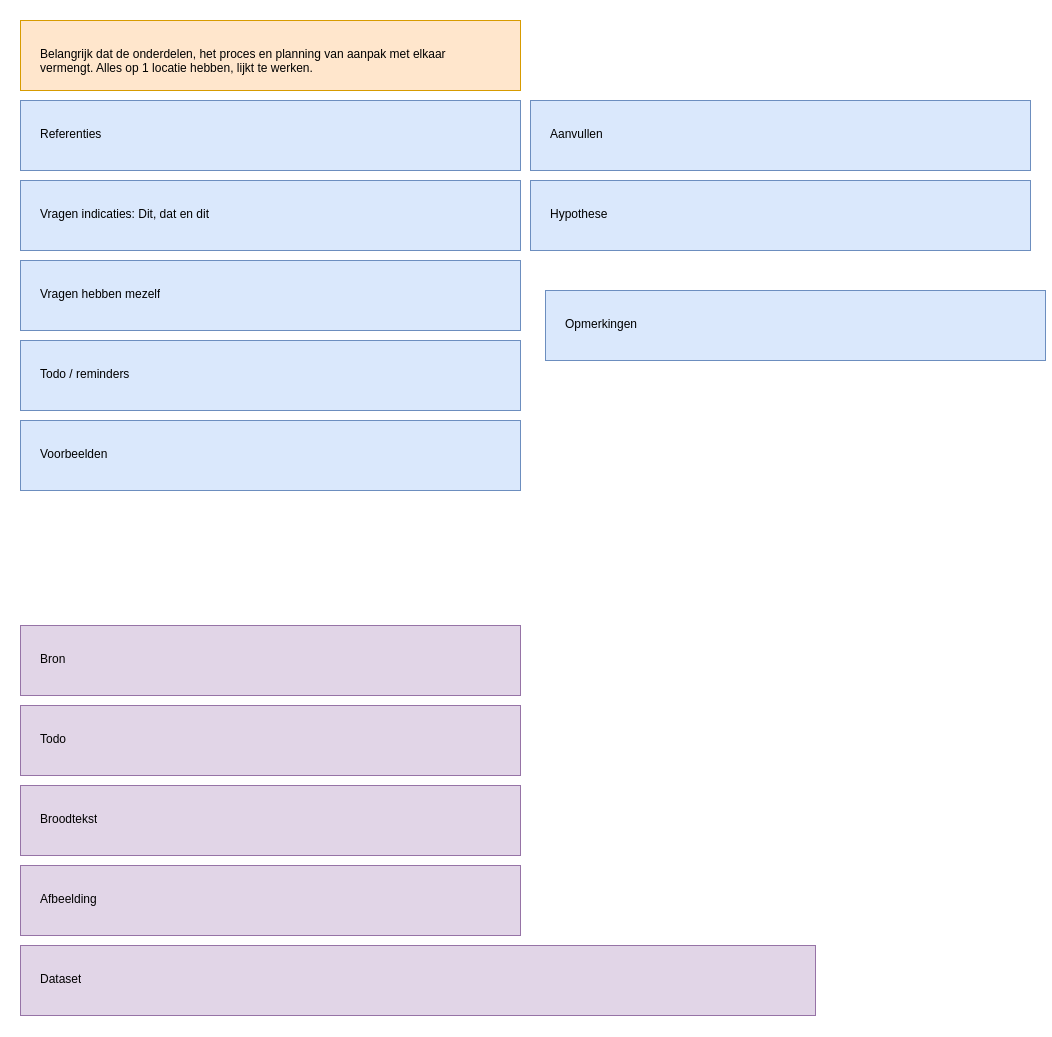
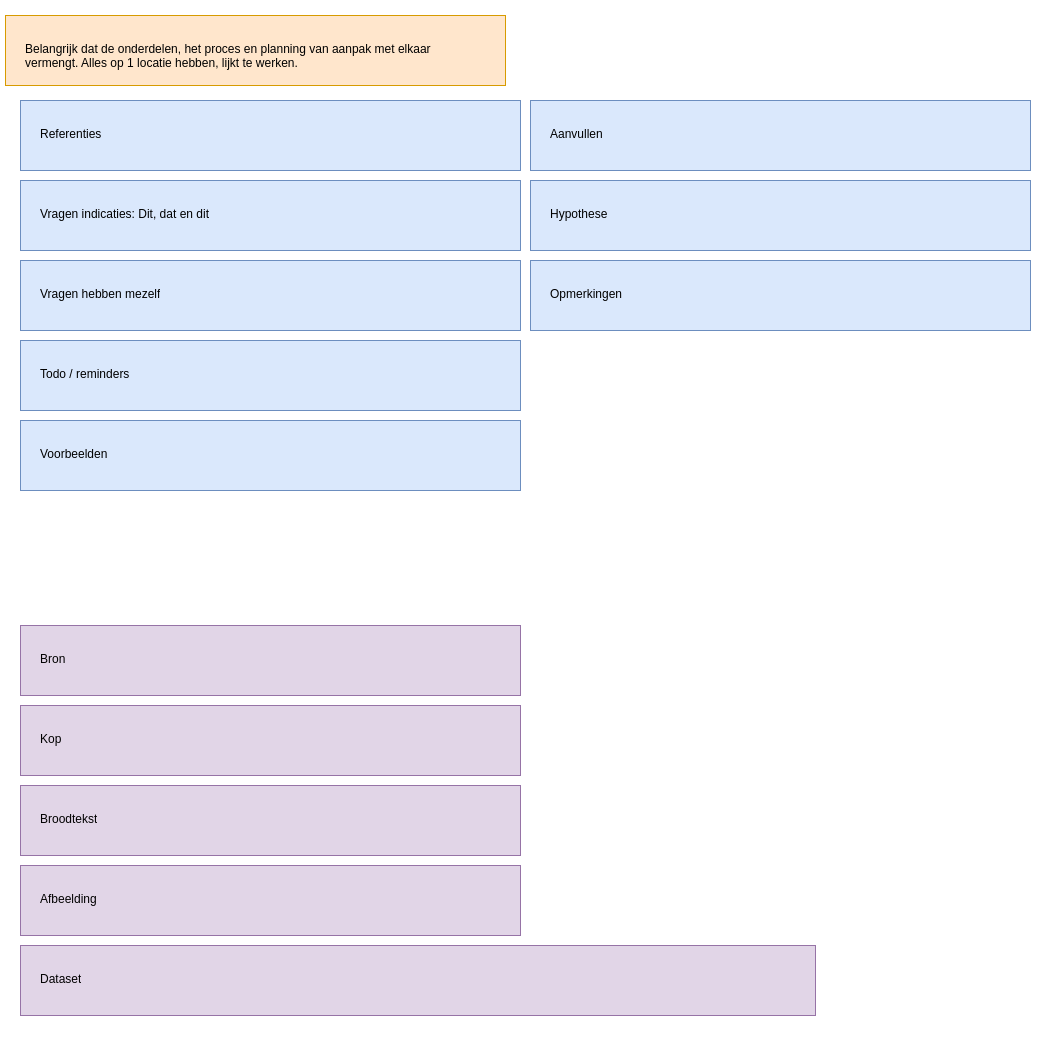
  <mxCell id="0" />
  <mxCell id="1" parent="0" />
  <mxCell id="2" value="&lt;span id=&quot;docs-internal-guid-30df9070-7fff-03b2-cffd-e66a05f287d5&quot;&gt;&lt;p&gt;&lt;span title=&quot;Laatst toegevoegde bron&quot;&gt;Referenties&lt;/span&gt;&lt;br&gt;&lt;/p&gt;&lt;/span&gt;" style="text;html=1;strokeColor=#6c8ebf;fillColor=#dae8fc;spacingLeft=10;spacingRight=10;whiteSpace=wrap;overflow=hidden;rotatable=0;points=[[0,0.5],[1,0.5]];portConstraint=eastwest;spacing=10;" vertex="1" parent="1"><mxGeometry x="20" y="100" width="500" height="70" as="geometry" /></mxCell>
  <mxCell id="3" value="&lt;span id=&quot;docs-internal-guid-30df9070-7fff-03b2-cffd-e66a05f287d5&quot;&gt;&lt;p&gt;&lt;span title=&quot;Laatst toegevoegde bron&quot;&gt;Vragen indicaties: Dit, dat en dit&lt;/span&gt;&lt;br&gt;&lt;/p&gt;&lt;/span&gt;" style="text;html=1;strokeColor=#6c8ebf;fillColor=#dae8fc;spacingLeft=10;spacingRight=10;whiteSpace=wrap;overflow=hidden;rotatable=0;points=[[0,0.5],[1,0.5]];portConstraint=eastwest;spacing=10;" vertex="1" parent="1"><mxGeometry x="20" y="180" width="500" height="70" as="geometry" /></mxCell>
  <mxCell id="4" value="&lt;span id=&quot;docs-internal-guid-30df9070-7fff-03b2-cffd-e66a05f287d5&quot;&gt;&lt;p&gt;&lt;span title=&quot;Laatst toegevoegde bron&quot;&gt;Vragen hebben mezelf&lt;/span&gt;&lt;br&gt;&lt;/p&gt;&lt;/span&gt;" style="text;html=1;strokeColor=#6c8ebf;fillColor=#dae8fc;spacingLeft=10;spacingRight=10;whiteSpace=wrap;overflow=hidden;rotatable=0;points=[[0,0.5],[1,0.5]];portConstraint=eastwest;spacing=10;" vertex="1" parent="1"><mxGeometry x="20" y="260" width="500" height="70" as="geometry" /></mxCell>
  <mxCell id="5" value="&lt;span id=&quot;docs-internal-guid-30df9070-7fff-03b2-cffd-e66a05f287d5&quot;&gt;&lt;p&gt;&lt;span title=&quot;Laatst toegevoegde bron&quot;&gt;Todo / reminders&lt;/span&gt;&lt;br&gt;&lt;/p&gt;&lt;/span&gt;" style="text;html=1;strokeColor=#6c8ebf;fillColor=#dae8fc;spacingLeft=10;spacingRight=10;whiteSpace=wrap;overflow=hidden;rotatable=0;points=[[0,0.5],[1,0.5]];portConstraint=eastwest;spacing=10;" vertex="1" parent="1"><mxGeometry x="20" y="340" width="500" height="70" as="geometry" /></mxCell>
  <mxCell id="6" value="&lt;span id=&quot;docs-internal-guid-30df9070-7fff-03b2-cffd-e66a05f287d5&quot;&gt;&lt;p&gt;&lt;span title=&quot;Laatst toegevoegde bron&quot;&gt;Voorbeelden&lt;/span&gt;&lt;br&gt;&lt;/p&gt;&lt;/span&gt;" style="text;html=1;strokeColor=#6c8ebf;fillColor=#dae8fc;spacingLeft=10;spacingRight=10;whiteSpace=wrap;overflow=hidden;rotatable=0;points=[[0,0.5],[1,0.5]];portConstraint=eastwest;spacing=10;" vertex="1" parent="1"><mxGeometry x="20" y="420" width="500" height="70" as="geometry" /></mxCell>
  <mxCell id="7" value="&lt;span id=&quot;docs-internal-guid-30df9070-7fff-03b2-cffd-e66a05f287d5&quot;&gt;&lt;p&gt;&lt;span title=&quot;Laatst toegevoegde bron&quot;&gt;Bron&lt;/span&gt;&lt;br&gt;&lt;/p&gt;&lt;/span&gt;" style="text;html=1;strokeColor=#9673a6;fillColor=#e1d5e7;spacingLeft=10;spacingRight=10;whiteSpace=wrap;overflow=hidden;rotatable=0;points=[[0,0.5],[1,0.5]];portConstraint=eastwest;spacing=10;" vertex="1" parent="1"><mxGeometry x="20" y="625" width="500" height="70" as="geometry" /></mxCell>
- <mxCell id="8" value="&lt;span id=&quot;docs-internal-guid-30df9070-7fff-03b2-cffd-e66a05f287d5&quot;&gt;&lt;p&gt;&lt;span title=&quot;Laatst toegevoegde bron&quot;&gt;Todo&lt;/span&gt;&lt;br&gt;&lt;/p&gt;&lt;/span&gt;" style="text;html=1;strokeColor=#9673a6;fillColor=#e1d5e7;spacingLeft=10;spacingRight=10;whiteSpace=wrap;overflow=hidden;rotatable=0;points=[[0,0.5],[1,0.5]];portConstraint=eastwest;spacing=10;" vertex="1" parent="1"><mxGeometry x="20" y="705" width="500" height="70" as="geometry" /></mxCell>
+ <mxCell id="8" value="&lt;span id=&quot;docs-internal-guid-30df9070-7fff-03b2-cffd-e66a05f287d5&quot;&gt;&lt;p&gt;&lt;span title=&quot;Laatst toegevoegde bron&quot;&gt;Kop&lt;/span&gt;&lt;br&gt;&lt;/p&gt;&lt;/span&gt;" style="text;html=1;strokeColor=#9673a6;fillColor=#e1d5e7;spacingLeft=10;spacingRight=10;whiteSpace=wrap;overflow=hidden;rotatable=0;points=[[0,0.5],[1,0.5]];portConstraint=eastwest;spacing=10;" vertex="1" parent="1"><mxGeometry x="20" y="705" width="500" height="70" as="geometry" /></mxCell>
  <mxCell id="9" value="&lt;span id=&quot;docs-internal-guid-30df9070-7fff-03b2-cffd-e66a05f287d5&quot;&gt;&lt;p&gt;&lt;span title=&quot;Laatst toegevoegde bron&quot;&gt;Broodtekst&lt;/span&gt;&lt;br&gt;&lt;/p&gt;&lt;/span&gt;" style="text;html=1;strokeColor=#9673a6;fillColor=#e1d5e7;spacingLeft=10;spacingRight=10;whiteSpace=wrap;overflow=hidden;rotatable=0;points=[[0,0.5],[1,0.5]];portConstraint=eastwest;spacing=10;" vertex="1" parent="1"><mxGeometry x="20" y="785" width="500" height="70" as="geometry" /></mxCell>
  <mxCell id="10" value="&lt;span id=&quot;docs-internal-guid-30df9070-7fff-03b2-cffd-e66a05f287d5&quot;&gt;&lt;p&gt;&lt;span title=&quot;Laatst toegevoegde bron&quot;&gt;Afbeelding&lt;/span&gt;&lt;br&gt;&lt;/p&gt;&lt;/span&gt;" style="text;html=1;strokeColor=#9673a6;fillColor=#e1d5e7;spacingLeft=10;spacingRight=10;whiteSpace=wrap;overflow=hidden;rotatable=0;points=[[0,0.5],[1,0.5]];portConstraint=eastwest;spacing=10;" vertex="1" parent="1"><mxGeometry x="20" y="865" width="500" height="70" as="geometry" /></mxCell>
  <mxCell id="11" value="&lt;span id=&quot;docs-internal-guid-30df9070-7fff-03b2-cffd-e66a05f287d5&quot;&gt;&lt;p&gt;&lt;span title=&quot;Laatst toegevoegde bron&quot;&gt;Dataset&lt;/span&gt;&lt;br&gt;&lt;/p&gt;&lt;/span&gt;" style="text;html=1;strokeColor=#9673a6;fillColor=#e1d5e7;spacingLeft=10;spacingRight=10;whiteSpace=wrap;overflow=hidden;rotatable=0;points=[[0,0.5],[1,0.5]];portConstraint=eastwest;spacing=10;" vertex="1" parent="1"><mxGeometry x="20" y="945" width="795" height="70" as="geometry" /></mxCell>
  <mxCell id="12" value="&lt;span id=&quot;docs-internal-guid-30df9070-7fff-03b2-cffd-e66a05f287d5&quot;&gt;&lt;p&gt;&lt;span title=&quot;Laatst toegevoegde bron&quot;&gt;Aanvullen&lt;/span&gt;&lt;br&gt;&lt;/p&gt;&lt;/span&gt;" style="text;html=1;strokeColor=#6c8ebf;fillColor=#dae8fc;spacingLeft=10;spacingRight=10;whiteSpace=wrap;overflow=hidden;rotatable=0;points=[[0,0.5],[1,0.5]];portConstraint=eastwest;spacing=10;" vertex="1" parent="1"><mxGeometry x="530" y="100" width="500" height="70" as="geometry" /></mxCell>
  <mxCell id="13" value="&lt;span id=&quot;docs-internal-guid-30df9070-7fff-03b2-cffd-e66a05f287d5&quot;&gt;&lt;p&gt;&lt;span title=&quot;Laatst toegevoegde bron&quot;&gt;Hypothese&lt;/span&gt;&lt;br&gt;&lt;/p&gt;&lt;/span&gt;" style="text;html=1;strokeColor=#6c8ebf;fillColor=#dae8fc;spacingLeft=10;spacingRight=10;whiteSpace=wrap;overflow=hidden;rotatable=0;points=[[0,0.5],[1,0.5]];portConstraint=eastwest;spacing=10;" vertex="1" parent="1"><mxGeometry x="530" y="180" width="500" height="70" as="geometry" /></mxCell>
- <mxCell id="14" value="&lt;span id=&quot;docs-internal-guid-30df9070-7fff-03b2-cffd-e66a05f287d5&quot;&gt;&lt;p&gt;&lt;span title=&quot;Laatst toegevoegde bron&quot;&gt;Belangrijk dat de onderdelen, het proces en planning van aanpak met elkaar vermengt. Alles op 1 locatie hebben, lijkt te werken.&amp;nbsp;&lt;/span&gt;&lt;br&gt;&lt;/p&gt;&lt;/span&gt;" style="text;html=1;strokeColor=#d79b00;fillColor=#ffe6cc;spacingLeft=10;spacingRight=10;whiteSpace=wrap;overflow=hidden;rotatable=0;points=[[0,0.5],[1,0.5]];portConstraint=eastwest;spacing=10;" vertex="1" parent="1"><mxGeometry x="20" y="20" width="500" height="70" as="geometry" /></mxCell>
- <mxCell id="15" value="&lt;span id=&quot;docs-internal-guid-30df9070-7fff-03b2-cffd-e66a05f287d5&quot;&gt;&lt;p&gt;&lt;span title=&quot;Laatst toegevoegde bron&quot;&gt;Opmerkingen&lt;/span&gt;&lt;br&gt;&lt;/p&gt;&lt;/span&gt;" style="text;html=1;strokeColor=#6c8ebf;fillColor=#dae8fc;spacingLeft=10;spacingRight=10;whiteSpace=wrap;overflow=hidden;rotatable=0;points=[[0,0.5],[1,0.5]];portConstraint=eastwest;spacing=10;" vertex="1" parent="1"><mxGeometry x="545" y="290" width="500" height="70" as="geometry" /></mxCell>
+ <mxCell id="14" value="&lt;span id=&quot;docs-internal-guid-30df9070-7fff-03b2-cffd-e66a05f287d5&quot;&gt;&lt;p&gt;&lt;span title=&quot;Laatst toegevoegde bron&quot;&gt;Belangrijk dat de onderdelen, het proces en planning van aanpak met elkaar vermengt. Alles op 1 locatie hebben, lijkt te werken.&amp;nbsp;&lt;/span&gt;&lt;br&gt;&lt;/p&gt;&lt;/span&gt;" style="text;html=1;strokeColor=#d79b00;fillColor=#ffe6cc;spacingLeft=10;spacingRight=10;whiteSpace=wrap;overflow=hidden;rotatable=0;points=[[0,0.5],[1,0.5]];portConstraint=eastwest;spacing=10;" vertex="1" parent="1"><mxGeometry x="5" y="15" width="500" height="70" as="geometry" /></mxCell>
+ <mxCell id="15" value="&lt;span id=&quot;docs-internal-guid-30df9070-7fff-03b2-cffd-e66a05f287d5&quot;&gt;&lt;p&gt;&lt;span title=&quot;Laatst toegevoegde bron&quot;&gt;Opmerkingen&lt;/span&gt;&lt;br&gt;&lt;/p&gt;&lt;/span&gt;" style="text;html=1;strokeColor=#6c8ebf;fillColor=#dae8fc;spacingLeft=10;spacingRight=10;whiteSpace=wrap;overflow=hidden;rotatable=0;points=[[0,0.5],[1,0.5]];portConstraint=eastwest;spacing=10;" vertex="1" parent="1"><mxGeometry x="530" y="260" width="500" height="70" as="geometry" /></mxCell>
